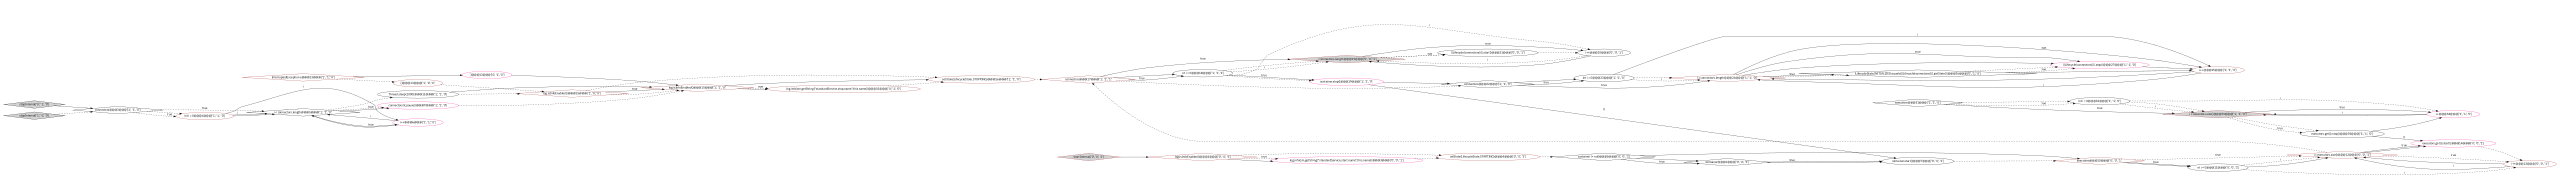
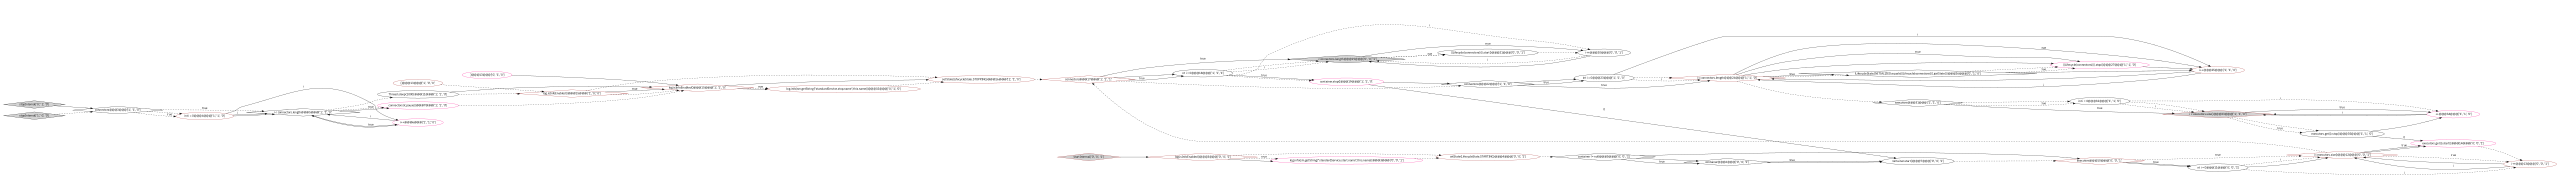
  digraph {
    fontname="IBM Plex Sans"
    rankdir=LR
    node [color=black fillcolor=white fontname="IBM Plex Sans" shape=ellipse style=filled]
    edge [fontname="IBM Plex Sans" style=solid]
    n1 [fillcolor=lightgray label="stopInternal['0', '1', '0']" shape=diamond]
    n2 [label="connectors@@@3@@@['1', '1', '0']" shape=diamond]
    n3 [label="i < connectors.length@@@5@@@['1', '1', '0']" shape=diamond]
    n4 [color=brown label="int i = 0@@@4@@@['1', '1', '0']"]
    n5 [label="container@@@6@@@['0', '0', '1']" shape=diamond]
    n6 [label="container.start()@@@7@@@['0', '0', '1']"]
    n7 [color=brown label="executors@@@10@@@['0', '0', '1']" shape=diamond]
    n8 [color=brown label="log.isInfoEnabled()@@@15@@@['1', '1', '0']" shape=diamond]
    n9 [color=brown label="log.info(sm.getString(\"standardService.stop.name\",this.name))@@@15@@@['0', '1', '0']"]
    n10 [color=brown label="setState(LifecycleState.STOPPING)@@@16@@@['1', '1', '0']"]
    n11 [color=brown label="connectors@@@17@@@['1', '1', '1']" shape=diamond]
    n12 [color=brown label="i < connectors.length@@@24@@@['1', '1', '0']" shape=diamond]
    n13 [color=deeppink label="((Lifecycle)connectors(i().stop()@@@27@@@['1', '1', '0']"]
    n14 [label="!LifecycleState.INITIALIZED.equals(((Lifecycle)connectors(i().getState())@@@26@@@['0', '1', '0']" shape=diamond]
    n15 [color=brown label="i++@@@25@@@['1', '1', '0']"]
    n16 [label="executors@@@31@@@['1', '1', '0']" shape=diamond]
    n17 [label="int i = 0@@@32@@@['1', '1', '0']"]
    n18 [color=brown fillcolor=lightgray label="i < executors.size()@@@33@@@['1', '1', '0']" shape=diamond]
    n19 [color=brown label="setState(LifecycleState.STARTING)@@@4@@@['0', '0', '1']"]
    n20 [label="container != null@@@5@@@['0', '0', '1']" shape=diamond]
    n21 [color=deeppink label="connectors(i(.pause()@@@7@@@['1', '1', '0']"]
    n22 [label="Thread.sleep(1000)@@@11@@@['1', '1', '0']"]
    n23 [color=deeppink label="i++@@@6@@@['1', '1', '0']"]
    n24 [color=brown label="log.isInfoEnabled()@@@15@@@['1', '0', '0']" shape=diamond]
    n25 [label="i++@@@20@@@['0', '0', '1']"]
-   n26 [color=brown fillcolor=lightgray label="i < connectors.length@@@19@@@['0', '0', '1']" shape=diamond]
+   n26 [fillcolor=lightgray label="i < connectors.length@@@19@@@['0', '0', '1']" shape=diamond]
    n27 [label="((Lifecycle)connectors(i().start()@@@21@@@['0', '0', '1']"]
    n28 [label="int i = 0@@@18@@@['1', '1', '1']"]
    n29 [label="connectors@@@22@@@['1', '1', '0']" shape=diamond]
    n30 [color=deeppink label="container.stop()@@@19@@@['1', '1', '0']"]
    n31 [label="int i = 0@@@23@@@['1', '1', '0']"]
    n32 [color=deeppink label="i++@@@34@@@['1', '1', '0']"]
    n33 [label="executors.get(i).stop()@@@35@@@['1', '1', '0']"]
    n34 [color=deeppink label="log.info(sm.getString(\"standardService.start.name\",this.name))@@@3@@@['0', '0', '1']"]
    n35 [color=brown label="i < executors.size()@@@12@@@['0', '0', '1']" shape=diamond]
    n36 [label="int i = 0@@@11@@@['0', '0', '1']"]
    n37 [color=brown label="i++@@@13@@@['0', '0', '1']"]
    n38 [color=deeppink label="executors.get(i).start()@@@14@@@['0', '0', '1']"]
    n39 [color=deeppink label="{}@@@13@@@['0', '1', '0']"]
    n40 [color=brown label="log.isInfoEnabled()@@@3@@@['0', '0', '1']" shape=diamond]
    n41 [color=brown fillcolor=lightgray label="startInternal['0', '0', '1']" shape=diamond]
    n42 [color=brown label="{}@@@13@@@['1', '0', '0']"]
-   n43 [color=brown label="InterruptedException e@@@13@@@['1', '1', '0']" shape=diamond]
    n44 [fillcolor=lightgray label="stopInternal['1', '0', '0']" shape=diamond]
    n1 -> n2
    n2 -> n3 [label=true style=dashed]
    n2 -> n4 [label=true style=dashed]
    n2 -> n4 [style=dashed]
    n3 -> n21 [label=true style=dashed]
    n3 -> n21
    n3 -> n22 [style=dashed]
    n3 -> n23 [label=true]
    n4 -> n3
    n4 -> n3 [label=i]
    n4 -> n23 [label=i]
    n5 -> n6 [label=true]
    n5 -> n6
    n6 -> n7 [style=dashed]
    n7 -> n35 [label=true style=dashed]
    n7 -> n36
    n7 -> n36 [label=true]
    n8 -> n9 [label=true style=dashed]
    n8 -> n9
    n8 -> n10
    n9 -> n10 [style=dashed]
    n10 -> n11 [style=dashed]
    n11 -> n26 [label=true]
    n11 -> n28
    n11 -> n28 [label=true]
    n11 -> n29 [style=dashed]
    n12 -> n13 [label=true]
    n12 -> n13
    n12 -> n14 [label=true]
    n12 -> n14 [style=dashed]
    n12 -> n15 [label=true]
+   n12 -> n16 [style=dashed]
    n13 -> n15
    n14 -> n13 [label=true style=dashed]
    n14 -> n13 [style=dashed]
    n14 -> n15
    n15 -> n12
    n15 -> n12 [label=i]
    n16 -> n17 [label=true style=dashed]
    n16 -> n17 [style=dashed]
    n16 -> n18 [label=true]
    n17 -> n18 [style=dashed]
    n17 -> n18 [label=i style=dashed]
    n17 -> n32 [label=i style=dashed]
    n18 -> n32 [label=true]
    n18 -> n33 [style=dashed]
    n18 -> n33 [label=true style=dashed]
    n19 -> n20 [style=dashed]
    n20 -> n5
    n20 -> n5 [label=true]
    n20 -> n7
    n21 -> n8 [style=dashed]
    n22 -> n8
    n22 -> n24 [style=dashed]
    n23 -> n3
    n23 -> n3 [label=i]
    n24 -> n8 [style=dashed]
    n24 -> n8 [label=true]
    n24 -> n10 [style=dashed]
    n25 -> n26 [label=i style=dashed]
    n25 -> n26
    n26 -> n25 [label=true]
    n26 -> n27 [label=true style=dashed]
    n26 -> n27 [style=dashed]
    n27 -> n25 [style=dashed]
    n28 -> n25 [label=i style=dashed]
    n28 -> n26 [label=i style=dashed]
    n28 -> n26 [style=dashed]
    n28 -> n30 [label=true]
    n28 -> n30 [style=dashed]
    n29 -> n12 [label=true]
    n29 -> n31 [label=true]
    n29 -> n31
    n30 -> n6 [label=0]
    n30 -> n29
    n31 -> n12 [label=i style=dashed]
    n31 -> n12 [style=dashed]
    n31 -> n15 [label=i]
    n32 -> n18 [label=i]
    n32 -> n18
    n33 -> n32
    n33 -> n38 [label=0]
    n34 -> n19 [style=dashed]
    n35 -> n11 [style=dashed]
    n35 -> n37 [label=true style=dashed]
    n35 -> n38 [label=true]
    n35 -> n38
    n36 -> n35
    n36 -> n35 [label=i style=dashed]
    n36 -> n37 [label=i style=dashed]
    n37 -> n35
    n37 -> n35 [label=i]
    n38 -> n37 [style=dashed]
    n39 -> n8
    n40 -> n19 [style=dashed]
    n40 -> n34
    n40 -> n34 [label=true style=dashed]
    n41 -> n40
    n42 -> n24 [style=dashed]
-   n43 -> n39
-   n43 -> n42 [style=dashed]
    n44 -> n2 [style=dashed]
  }
